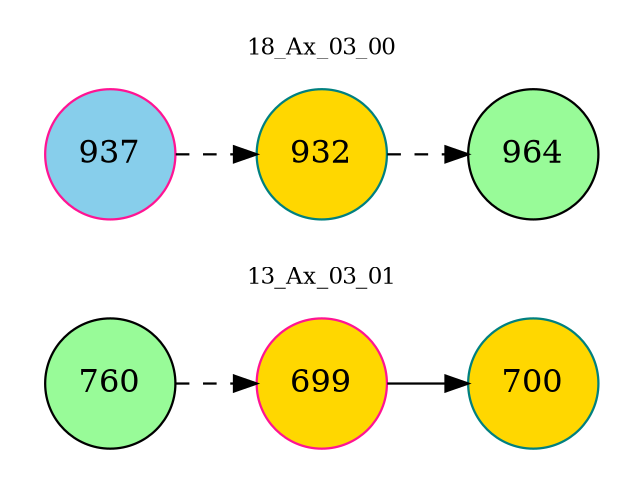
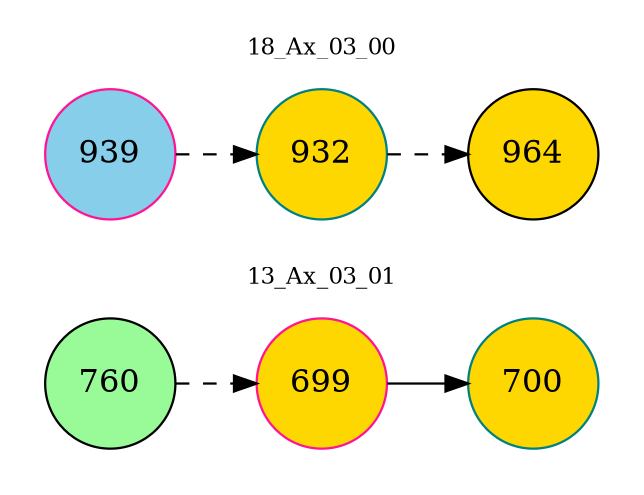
  digraph {
    rankdir=LR
    node [color=black fillcolor=gold shape=circle style=filled]
    edge [color=black style=dashed]
    n1 [fillcolor=palegreen label=760]
    n2 [color=deeppink label=699]
    n3 [color=teal label=700]
-   n4 [color=deeppink fillcolor=skyblue label=937]
+   n4 [color=deeppink fillcolor=skyblue label=939]
    n5 [color=teal label=932]
-   n6 [fillcolor=palegreen label=964]
+   n6 [label=964]
    subgraph cluster_1 {
      color=white
      fontsize=10
      label="13_Ax_03_01"
      n1
      n2
      n3
    }
    subgraph cluster_2 {
      color=white
      fontsize=10
      label="18_Ax_03_00"
      n4
      n5
      n6
    }
    n1 -> n2
    n2 -> n3 [style=solid]
    n4 -> n5
    n5 -> n6
  }
